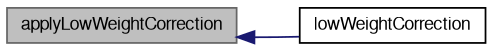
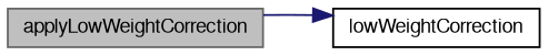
  digraph {
    rankdir=LR
    node [fontname=FreeSans fontsize=10 shape=record]
    n1 [color=gray40 fillcolor=grey75 fontcolor=black height=0.2 label=applyLowWeightCorrection style=filled width=0.4]
    n2 [color=black height=0.2 label=lowWeightCorrection width=0.4]
-   n1 -> n2 [color=midnightblue dir=back fontname=FreeSans fontsize=10 labelfontname=FreeSans labelfontsize=10 style=solid]
+   n2 -> n1 [color=midnightblue dir=back fontname=FreeSans fontsize=10 labelfontname=FreeSans labelfontsize=10 style=solid]
  }
